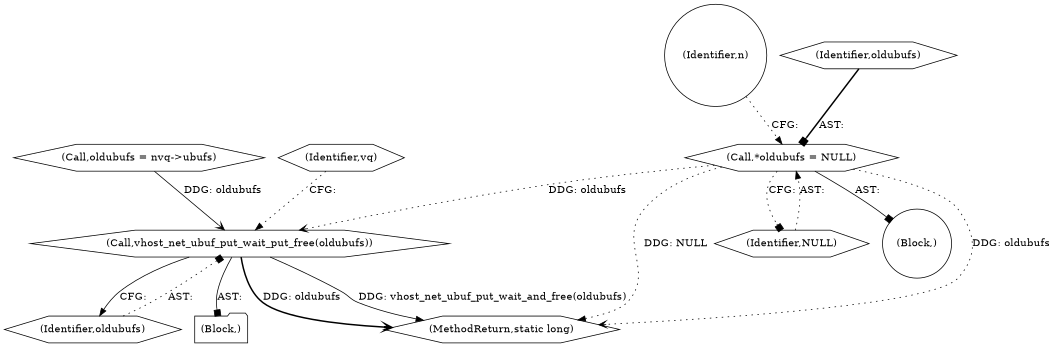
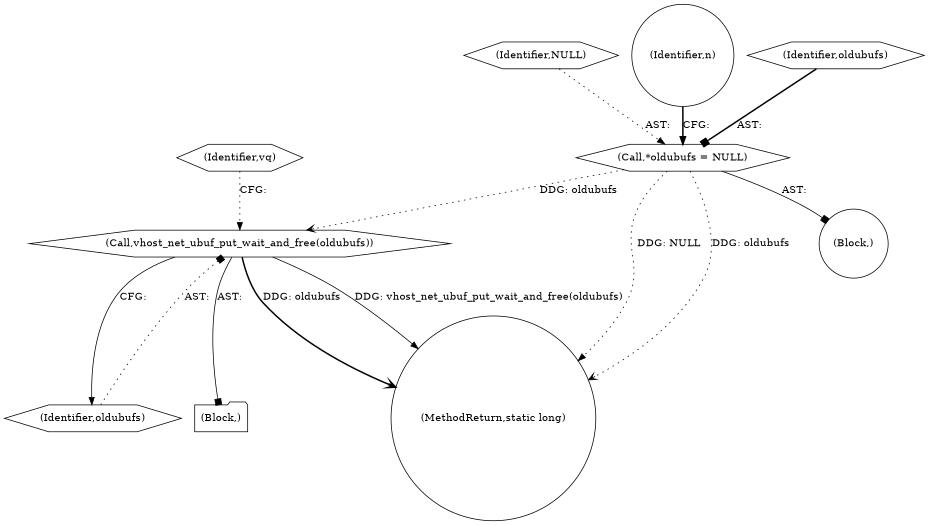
  digraph {
    node [shape=hexagon]
    edge [arrowhead=normal style=dotted]
    n1 [label="(Call,*oldubufs = NULL)"]
-   n2 [label="(Call,vhost_net_ubuf_put_wait_put_free(oldubufs))"]
-   n3 [label="(MethodReturn,static long)"]
+   n2 [label="(Call,vhost_net_ubuf_put_wait_and_free(oldubufs))"]
+   n3 [label="(MethodReturn,static long)" shape=circle]
    n4 [label="(Identifier,NULL)"]
    n5 [label="(Block,)" shape=circle]
    n6 [label="(Identifier,oldubufs)"]
    n7 [label="(Block,)" shape=folder]
-   n8 [label="(Call,oldubufs = nvq->ubufs)"]
    n9 [label="(Identifier,n)" shape=circle]
    n10 [label="(Identifier,oldubufs)"]
    n11 [label="(Identifier,vq)"]
    n1 -> n2 [arrowhead=vee label="DDG: oldubufs"]
    n1 -> n3 [arrowhead=vee label="DDG: oldubufs"]
    n1 -> n3 [label="DDG: NULL"]
-   n1 -> n4 [arrowhead=box label="CFG: "]
    n1 -> n5 [arrowhead=box label="AST: " style=solid]
    n2 -> n3 [arrowhead=vee label="DDG: oldubufs" style=bold]
    n2 -> n3 [label="DDG: vhost_net_ubuf_put_wait_and_free(oldubufs)" style=solid]
    n2 -> n6 [label="CFG: " style=solid]
    n2 -> n7 [arrowhead=box label="AST: " style=solid]
    n4 -> n1 [label="AST: "]
    n6 -> n2 [arrowhead=box label="AST: "]
-   n8 -> n2 [arrowhead=vee label="DDG: oldubufs" style=solid]
-   n9 -> n1 [label="CFG: "]
+   n9 -> n1 [label="CFG: " style=bold]
    n10 -> n1 [arrowhead=box label="AST: " style=bold]
    n11 -> n2 [label="CFG: "]
  }
